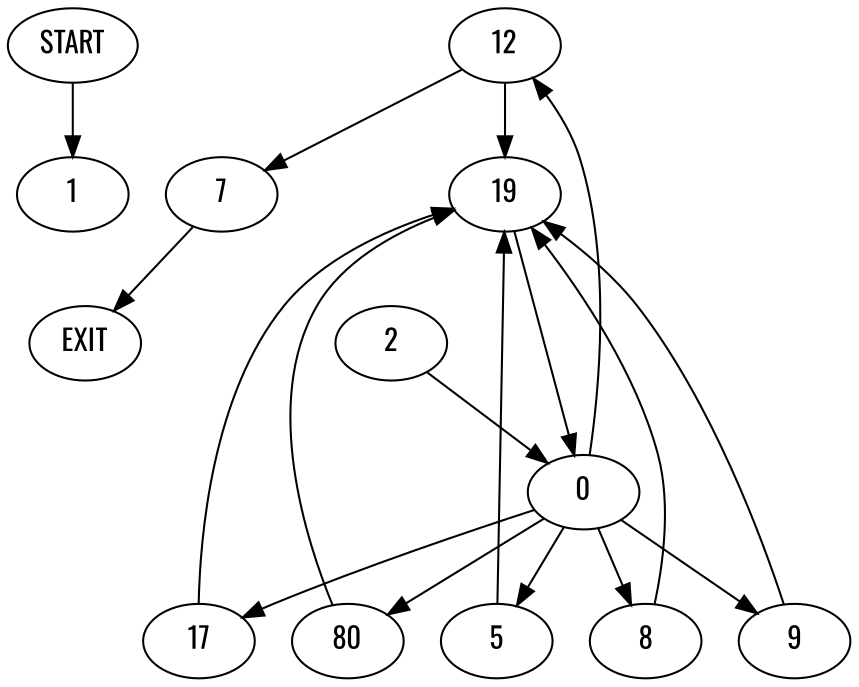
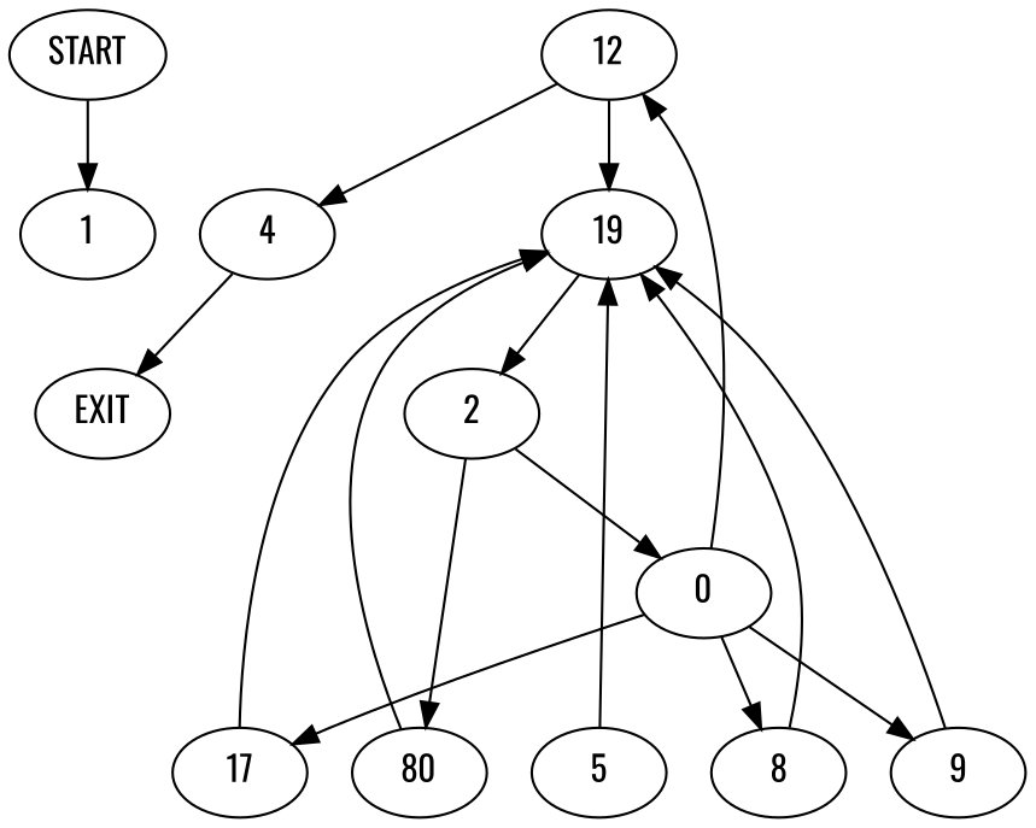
  digraph {
    fontname=Oswald
    node [fontname=Oswald]
    edge [fontname=Oswald]
    n1 [label=START]
    1
    n3 [label=EXIT]
    n4 [label=0]
    2
    5
    8
    9
    n9 [label=80]
    n10 [label=17]
    12
-   4 [label=7]
+   4
    n13 [label=19]
    n1 -> 1
-   n4 -> 5
    n4 -> 8
    n4 -> 9
-   n4 -> n9
+   2 -> n9
    n4 -> n10
    n4 -> 12
    2 -> n4
    5 -> n13
    8 -> n13
    9 -> n13
    n9 -> n13
    n10 -> n13
    12 -> 4
    12 -> n13
    4 -> n3
-   n13 -> n4
+   n13 -> 2
  }
